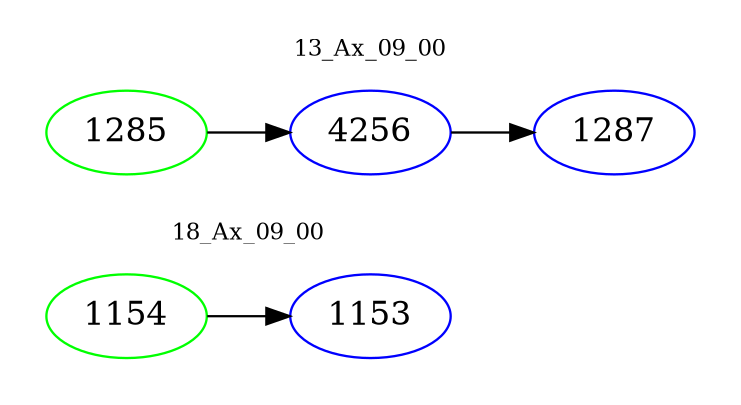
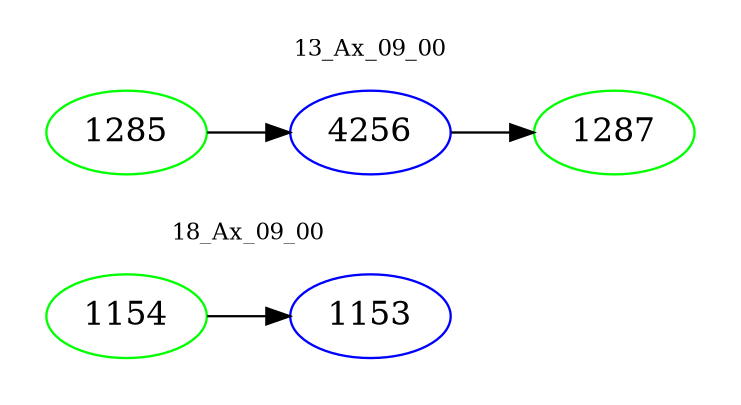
  digraph {
    rankdir=LR
    node [color=blue]
    edge [color=black]
    n1 [color=green label=1154]
    n2 [label=1153]
    n3 [color=green label=1285]
    n4 [label=4256]
-   n5 [label=1287]
+   n5 [color=green label=1287]
    subgraph cluster_1 {
      color=white
      fontsize=10
      label="18_Ax_09_00"
      n1
      n2
    }
    subgraph cluster_2 {
      color=white
      fontsize=10
      label="13_Ax_09_00"
      n3
      n4
      n5
    }
    n1 -> n2
    n3 -> n4
    n4 -> n5
  }
